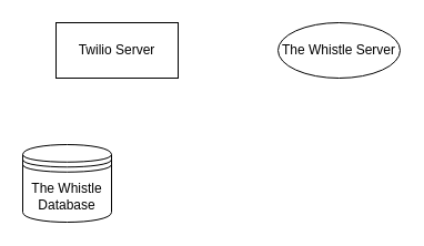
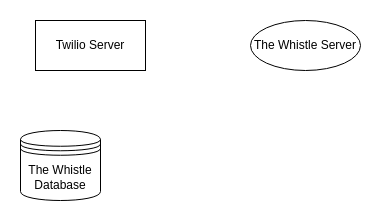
  <mxCell id="0" />
  <mxCell id="1" parent="0" />
  <mxCell id="2" value="The Whistle Database" style="shape=datastore;whiteSpace=wrap;html=1;" vertex="1" parent="1"><mxGeometry x="20" y="130" width="80" height="70" as="geometry" /></mxCell>
  <mxCell id="3" value="The Whistle Server" style="ellipse;html=1;whiteSpace=wrap;" vertex="1" parent="1"><mxGeometry x="250" y="20" width="110" height="50" as="geometry" /></mxCell>
- <mxCell id="4" value="Twilio Server" style="html=1;whiteSpace=wrap;" vertex="1" parent="1"><mxGeometry x="50" y="20" width="110" height="50" as="geometry" /></mxCell>
+ <mxCell id="4" value="Twilio Server" style="html=1;whiteSpace=wrap;" vertex="1" parent="1"><mxGeometry x="35" y="20" width="110" height="50" as="geometry" /></mxCell>
